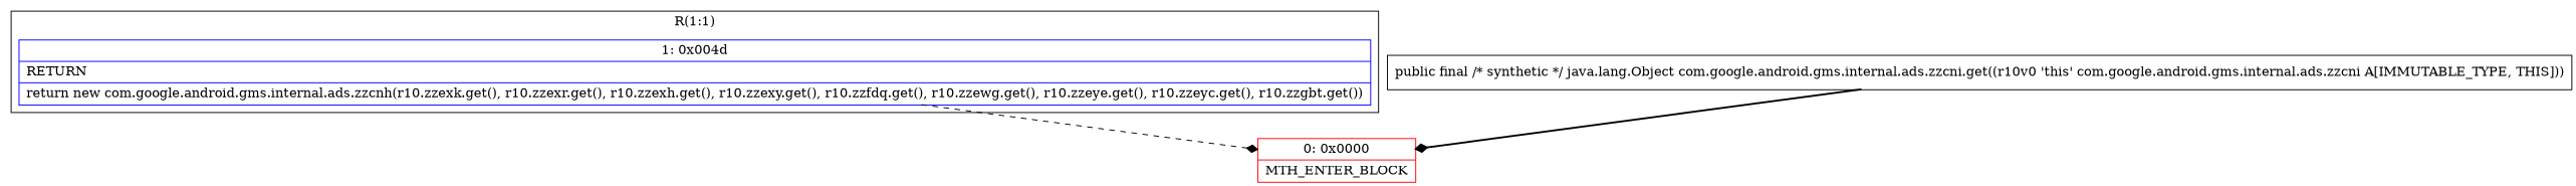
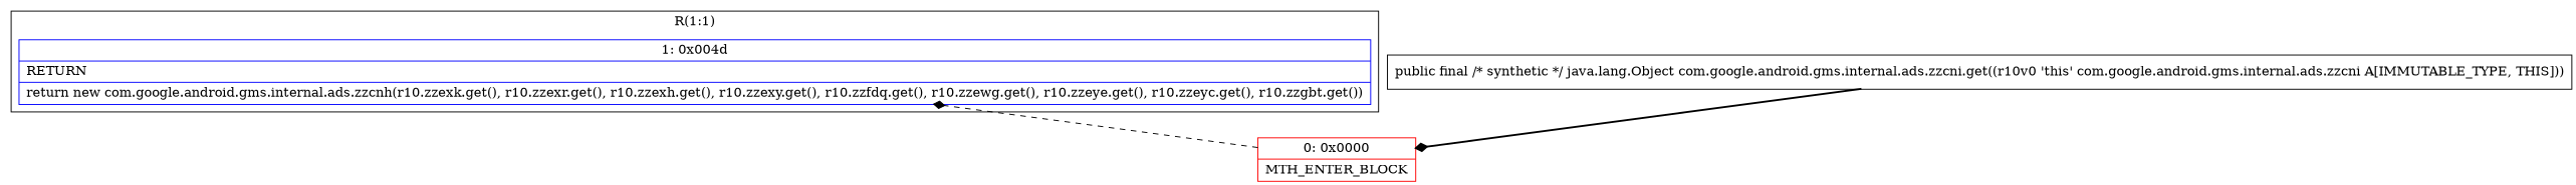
  digraph {
    node [shape=record]
    edge [arrowhead=diamond]
    n1 [color=blue label="{1\:\ 0x004d|RETURN\l|return new com.google.android.gms.internal.ads.zzcnh(r10.zzexk.get(), r10.zzexr.get(), r10.zzexh.get(), r10.zzexy.get(), r10.zzfdq.get(), r10.zzewg.get(), r10.zzeye.get(), r10.zzeyc.get(), r10.zzgbt.get())\l}"]
    n2 [color=red label="{0\:\ 0x0000|MTH_ENTER_BLOCK\l}"]
    n3 [label="{public final \/* synthetic *\/ java.lang.Object com.google.android.gms.internal.ads.zzcni.get((r10v0 'this' com.google.android.gms.internal.ads.zzcni A[IMMUTABLE_TYPE, THIS])) }"]
    subgraph cluster_1 {
      label="R(1:1)"
      n1
    }
-   n1 -> n2 [style=dashed]
+   n2 -> n1 [style=dashed]
    n3 -> n2 [style=bold]
  }
